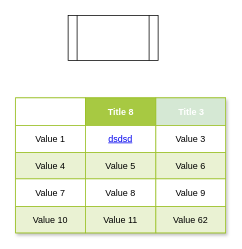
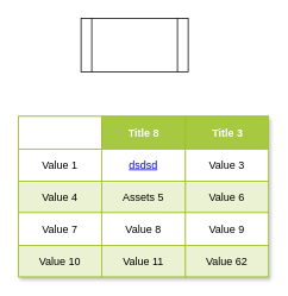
  <mxCell id="0" />
  <mxCell id="1" parent="0" />
  <mxCell id="2" value="" style="shape=process;whiteSpace=wrap;html=1;backgroundOutline=1;" parent="1" vertex="1"><mxGeometry x="90" y="20" width="120" height="60" as="geometry" /></mxCell>
  <mxCell id="3" value="Assets" style="childLayout=tableLayout;recursiveResize=0;strokeColor=#98bf21;fillColor=#A7C942;shadow=1;" vertex="1" parent="1"><mxGeometry x="20" y="130" width="280" height="180" as="geometry" /></mxCell>
  <mxCell id="4" style="shape=tableRow;horizontal=0;startSize=0;swimlaneHead=0;swimlaneBody=0;top=0;left=0;bottom=0;right=0;dropTarget=0;collapsible=0;recursiveResize=0;expand=0;fontStyle=0;strokeColor=inherit;fillColor=#ffffff;" vertex="1" parent="3"><mxGeometry width="280" height="37" as="geometry" /></mxCell>
  <mxCell id="5" value="Title 1" style="connectable=0;recursiveResize=0;strokeColor=inherit;fillColor=#ffffff;align=center;fontStyle=1;fontColor=#FFFFFF;html=1;" vertex="1" parent="4"><mxGeometry width="93" height="37" as="geometry"><mxRectangle width="93" height="37" as="alternateBounds" /></mxGeometry></mxCell>
  <mxCell id="6" value="Title 8" style="connectable=0;recursiveResize=0;strokeColor=inherit;fillColor=#A7C942;align=center;fontStyle=1;fontColor=#FFFFFF;html=1;" vertex="1" parent="4"><mxGeometry x="93" width="94" height="37" as="geometry"><mxRectangle width="94" height="37" as="alternateBounds" /></mxGeometry></mxCell>
- <mxCell id="7" value="Title 3" style="connectable=0;recursiveResize=0;strokeColor=inherit;fillColor=#d5e8d4;align=center;fontStyle=1;fontColor=#FFFFFF;html=1;" vertex="1" parent="4"><mxGeometry x="187" width="93" height="37" as="geometry"><mxRectangle width="93" height="37" as="alternateBounds" /></mxGeometry></mxCell>
+ <mxCell id="7" value="Title 3" style="connectable=0;recursiveResize=0;strokeColor=inherit;fillColor=#A7C942;align=center;fontStyle=1;fontColor=#FFFFFF;html=1;" vertex="1" parent="4"><mxGeometry x="187" width="93" height="37" as="geometry"><mxRectangle width="93" height="37" as="alternateBounds" /></mxGeometry></mxCell>
  <mxCell id="8" value="" style="shape=tableRow;horizontal=0;startSize=0;swimlaneHead=0;swimlaneBody=0;top=0;left=0;bottom=0;right=0;dropTarget=0;collapsible=0;recursiveResize=0;expand=0;fontStyle=0;strokeColor=inherit;fillColor=#ffffff;" vertex="1" parent="3"><mxGeometry y="37" width="280" height="36" as="geometry" /></mxCell>
  <mxCell id="9" value="Value 1" style="connectable=0;recursiveResize=0;strokeColor=inherit;fillColor=inherit;align=center;whiteSpace=wrap;html=1;" vertex="1" parent="8"><mxGeometry width="93" height="36" as="geometry"><mxRectangle width="93" height="36" as="alternateBounds" /></mxGeometry></mxCell>
  <mxCell id="10" value="&lt;a href=&quot;cdcvdcd&quot;&gt;dsdsd&lt;/a&gt;" style="connectable=0;recursiveResize=0;strokeColor=inherit;fillColor=inherit;align=center;whiteSpace=wrap;html=1;" vertex="1" parent="8"><mxGeometry x="93" width="94" height="36" as="geometry"><mxRectangle width="94" height="36" as="alternateBounds" /></mxGeometry></mxCell>
  <mxCell id="11" value="Value 3" style="connectable=0;recursiveResize=0;strokeColor=inherit;fillColor=inherit;align=center;whiteSpace=wrap;html=1;" vertex="1" parent="8"><mxGeometry x="187" width="93" height="36" as="geometry"><mxRectangle width="93" height="36" as="alternateBounds" /></mxGeometry></mxCell>
  <mxCell id="12" value="" style="shape=tableRow;horizontal=0;startSize=0;swimlaneHead=0;swimlaneBody=0;top=0;left=0;bottom=0;right=0;dropTarget=0;collapsible=0;recursiveResize=0;expand=0;fontStyle=1;strokeColor=inherit;fillColor=#EAF2D3;" vertex="1" parent="3"><mxGeometry y="73" width="280" height="35" as="geometry" /></mxCell>
  <mxCell id="13" value="Value 4" style="connectable=0;recursiveResize=0;strokeColor=inherit;fillColor=inherit;whiteSpace=wrap;html=1;" vertex="1" parent="12"><mxGeometry width="93" height="35" as="geometry"><mxRectangle width="93" height="35" as="alternateBounds" /></mxGeometry></mxCell>
- <mxCell id="14" value="Value 5" style="connectable=0;recursiveResize=0;strokeColor=inherit;fillColor=inherit;whiteSpace=wrap;html=1;" vertex="1" parent="12"><mxGeometry x="93" width="94" height="35" as="geometry"><mxRectangle width="94" height="35" as="alternateBounds" /></mxGeometry></mxCell>
+ <mxCell id="14" value="Assets 5" style="connectable=0;recursiveResize=0;strokeColor=inherit;fillColor=inherit;whiteSpace=wrap;html=1;" vertex="1" parent="12"><mxGeometry x="93" width="94" height="35" as="geometry"><mxRectangle width="94" height="35" as="alternateBounds" /></mxGeometry></mxCell>
  <mxCell id="15" value="Value 6" style="connectable=0;recursiveResize=0;strokeColor=inherit;fillColor=inherit;whiteSpace=wrap;html=1;" vertex="1" parent="12"><mxGeometry x="187" width="93" height="35" as="geometry"><mxRectangle width="93" height="35" as="alternateBounds" /></mxGeometry></mxCell>
  <mxCell id="16" value="" style="shape=tableRow;horizontal=0;startSize=0;swimlaneHead=0;swimlaneBody=0;top=0;left=0;bottom=0;right=0;dropTarget=0;collapsible=0;recursiveResize=0;expand=0;fontStyle=0;strokeColor=inherit;fillColor=#ffffff;" vertex="1" parent="3"><mxGeometry y="108" width="280" height="37" as="geometry" /></mxCell>
  <mxCell id="17" value="Value 7" style="connectable=0;recursiveResize=0;strokeColor=inherit;fillColor=inherit;fontStyle=0;align=center;whiteSpace=wrap;html=1;" vertex="1" parent="16"><mxGeometry width="93" height="37" as="geometry"><mxRectangle width="93" height="37" as="alternateBounds" /></mxGeometry></mxCell>
  <mxCell id="18" value="Value 8" style="connectable=0;recursiveResize=0;strokeColor=inherit;fillColor=inherit;fontStyle=0;align=center;whiteSpace=wrap;html=1;" vertex="1" parent="16"><mxGeometry x="93" width="94" height="37" as="geometry"><mxRectangle width="94" height="37" as="alternateBounds" /></mxGeometry></mxCell>
  <mxCell id="19" value="Value 9" style="connectable=0;recursiveResize=0;strokeColor=inherit;fillColor=inherit;fontStyle=0;align=center;whiteSpace=wrap;html=1;" vertex="1" parent="16"><mxGeometry x="187" width="93" height="37" as="geometry"><mxRectangle width="93" height="37" as="alternateBounds" /></mxGeometry></mxCell>
  <mxCell id="20" value="" style="shape=tableRow;horizontal=0;startSize=0;swimlaneHead=0;swimlaneBody=0;top=0;left=0;bottom=0;right=0;dropTarget=0;collapsible=0;recursiveResize=0;expand=0;fontStyle=1;strokeColor=inherit;fillColor=#EAF2D3;" vertex="1" parent="3"><mxGeometry y="145" width="280" height="35" as="geometry" /></mxCell>
  <mxCell id="21" value="Value 10" style="connectable=0;recursiveResize=0;strokeColor=inherit;fillColor=inherit;whiteSpace=wrap;html=1;" vertex="1" parent="20"><mxGeometry width="93" height="35" as="geometry"><mxRectangle width="93" height="35" as="alternateBounds" /></mxGeometry></mxCell>
  <mxCell id="22" value="Value 11" style="connectable=0;recursiveResize=0;strokeColor=inherit;fillColor=inherit;whiteSpace=wrap;html=1;" vertex="1" parent="20"><mxGeometry x="93" width="94" height="35" as="geometry"><mxRectangle width="94" height="35" as="alternateBounds" /></mxGeometry></mxCell>
  <mxCell id="23" value="Value 62" style="connectable=0;recursiveResize=0;strokeColor=inherit;fillColor=inherit;whiteSpace=wrap;html=1;" vertex="1" parent="20"><mxGeometry x="187" width="93" height="35" as="geometry"><mxRectangle width="93" height="35" as="alternateBounds" /></mxGeometry></mxCell>
